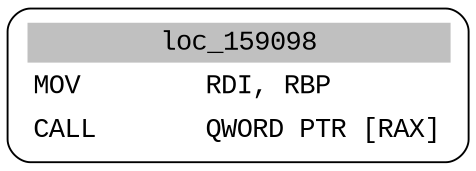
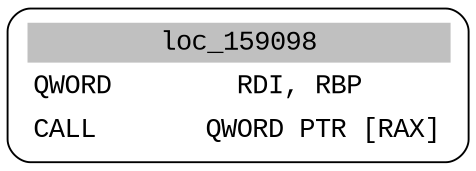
  digraph {
-   n1 [fontname="Courier New" label=<<table border="0" cellborder="0" cellpadding="3"><tr><td align="center" colspan="2" bgcolor="grey">loc_159098</td></tr><tr><td align="left">MOV        RDI, RBP</td></tr><tr><td align="left">CALL       QWORD PTR [RAX]</td></tr></table>> shape=Mrecord]
+   n1 [fontname="Courier New" label=<<table border="0" cellborder="0" cellpadding="3"><tr><td align="center" colspan="2" bgcolor="grey">loc_159098</td></tr><tr><td align="left">QWORD        RDI, RBP</td></tr><tr><td align="left">CALL       QWORD PTR [RAX]</td></tr></table>> shape=Mrecord]
  }
